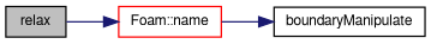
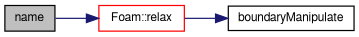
  digraph {
    rankdir=LR
    node [color=black fontname=FreeSans fontsize=10 shape=record]
    edge [color=midnightblue fontname=FreeSans fontsize=10 labelfontname=FreeSans labelfontsize=10 style=solid]
-   n1 [fillcolor=grey75 fontcolor=black height=0.2 label=relax style=filled width=0.4]
-   n2 [color=red height=0.2 label="Foam::name" width=0.4]
+   n1 [fillcolor=grey75 fontcolor=black height=0.2 label=name style=filled width=0.4]
+   n2 [color=red height=0.2 label="Foam::relax" width=0.4]
    n3 [height=0.2 label=boundaryManipulate width=0.4]
    n1 -> n2
    n2 -> n3
  }
